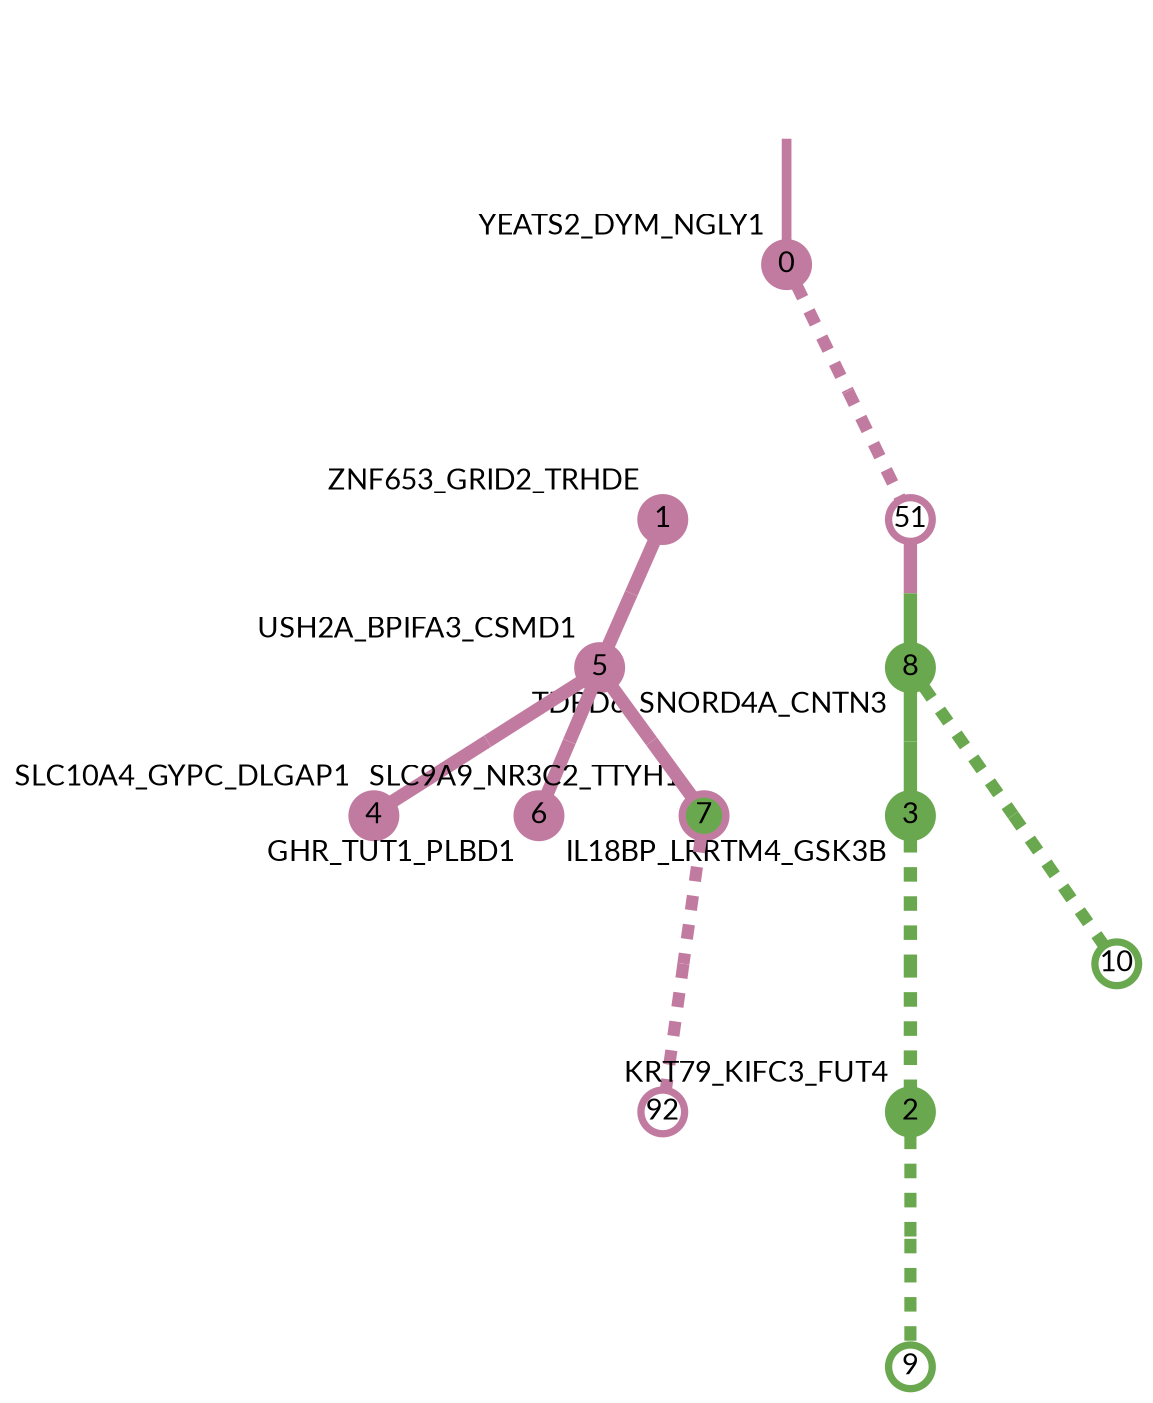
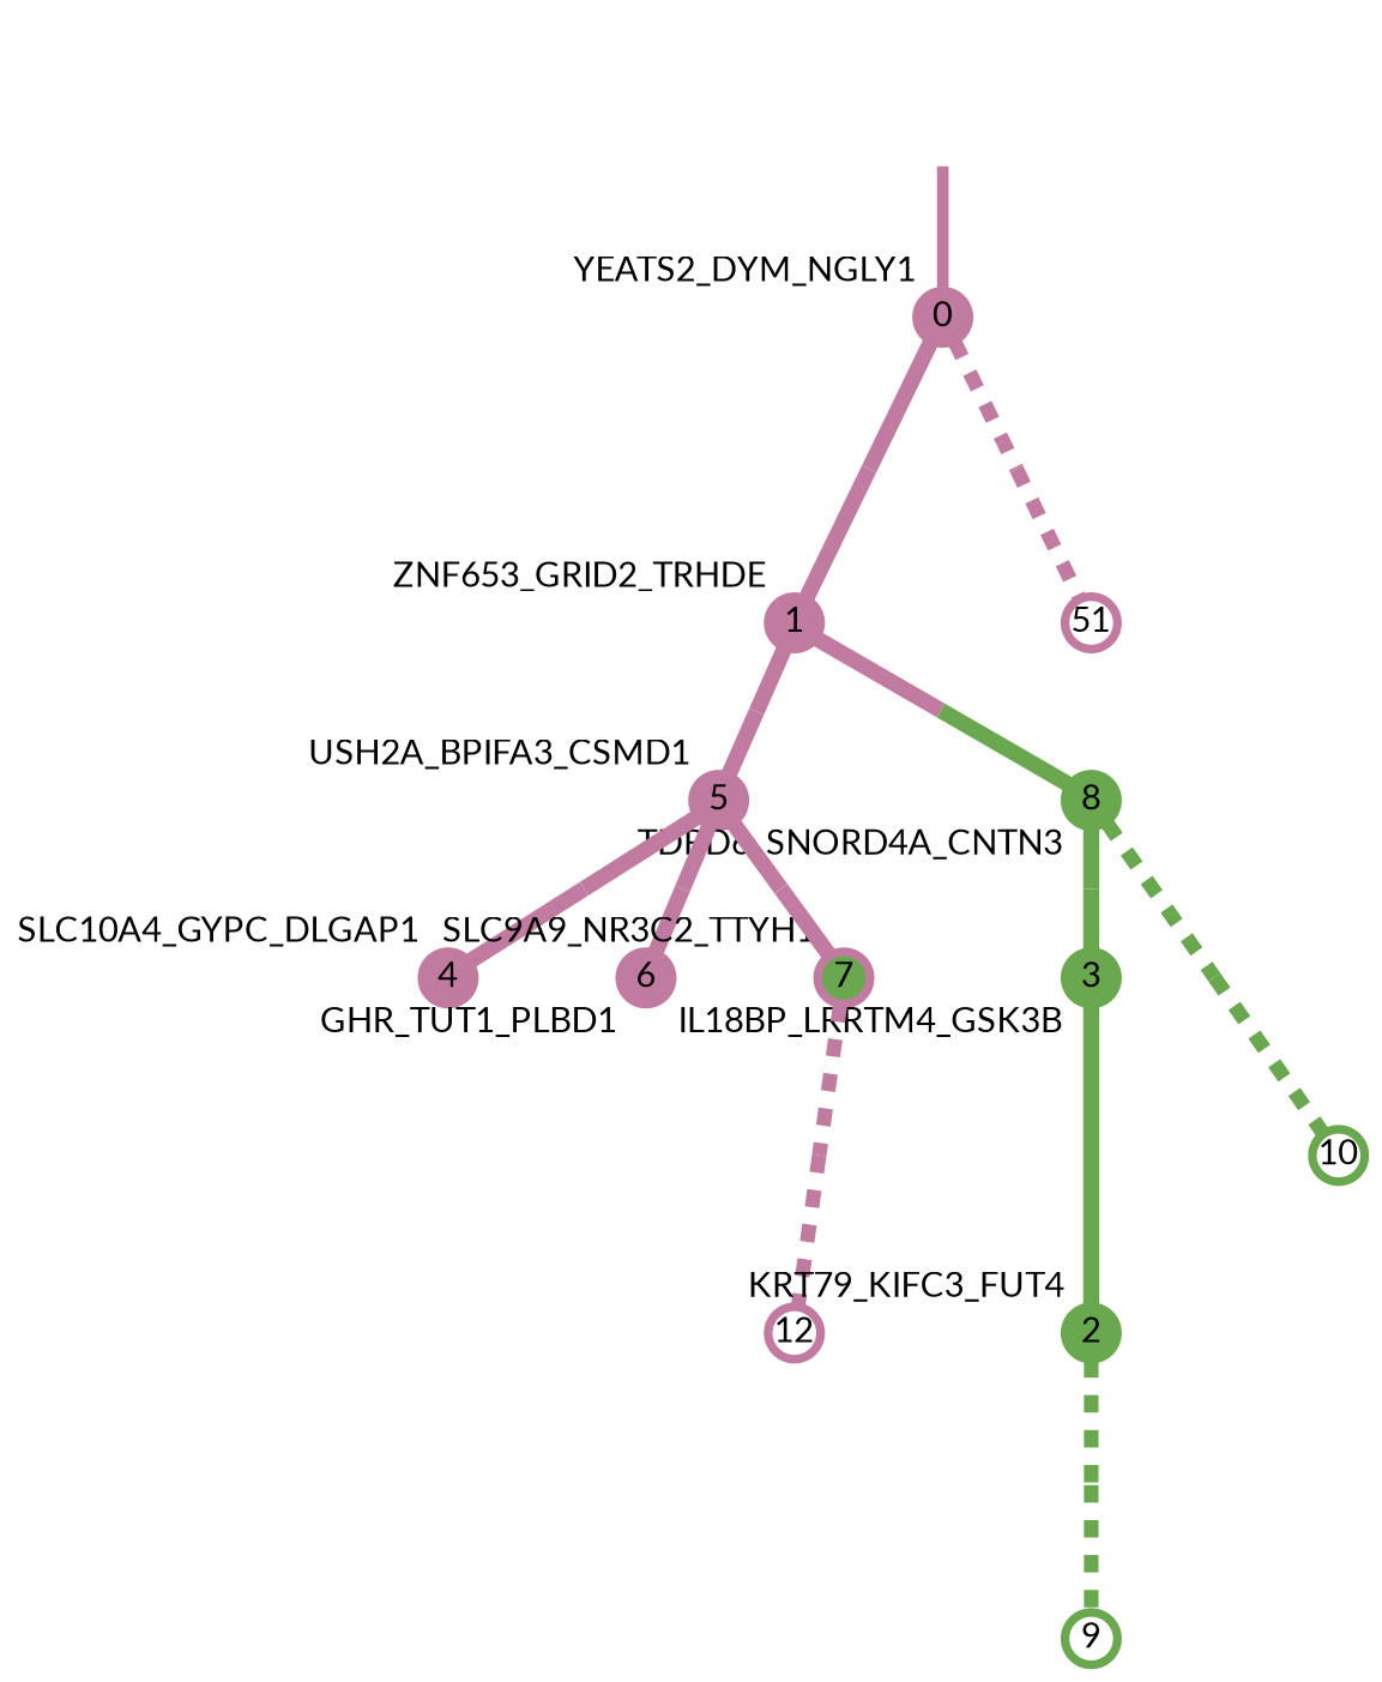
  strict digraph {
    forcelabels=true
    nodesep=0.7
    rankdir=TB
    ranksep=0.6
    splines=false
    node [color="#c27ba0ff" fillcolor="#c27ba0ff" fixedsize=true fontname=Lato fontsize="12pt" penwidth=3 shape=circle style=filled]
    edge [arrowsize=0 color="#c27ba0ff;0.5:#c27ba0ff" minlen=2.0 penwidth=5.5 style=solid]
    0 [height=0.25 xlabel=YEATS2_DYM_NGLY1]
    1 [height=0.25 xlabel=ZNF653_GRID2_TRHDE]
    n3 [height=0.25 label=51 style=solid]
    5 [height=0.25 xlabel=USH2A_BPIFA3_CSMD1]
    8 [color="#6aa84fff" fillcolor="#6aa84fff" height=0.25 xlabel=TDRD6_SNORD4A_CNTN3]
    4 [height=0.25 xlabel=SLC10A4_GYPC_DLGAP1]
    6 [height=0.25 xlabel=GHR_TUT1_PLBD1]
    7 [fillcolor="#6aa84fff" height=0.25 xlabel=SLC9A9_NR3C2_TTYH1]
    3 [color="#6aa84fff" fillcolor="#6aa84fff" height=0.25 xlabel=IL18BP_LRRTM4_GSK3B]
    10 [color="#6aa84fff" fillcolor="#6aa84fff" height=0.25 style=solid]
-   12 [height=0.25 style=solid label=92]
+   12 [height=0.25 style=solid]
    2 [color="#6aa84fff" fillcolor="#6aa84fff" height=0.25 xlabel=KRT79_KIFC3_FUT4]
    9 [color="#6aa84fff" fillcolor="#6aa84fff" height=0.25 style=solid]
    normal [style=invis xlabel=YEATS2_DYM_NGLY1 color="" fillcolor="" fixedsize="" fontname="" fontsize="" shape=""]
+   0 -> 1
    0 -> n3 [penwidth=5 style=dashed]
    1 -> 5 [minlen=1.399999976158142]
-   n3 -> 8 [color="#c27ba0ff;0.5:#6aa84fff" minlen=1.0]
+   1 -> 8 [color="#c27ba0ff;0.5:#6aa84fff" minlen=1.0]
    5 -> 4 [minlen=1.399999976158142]
    5 -> 6 [minlen=1.0]
    5 -> 7 [minlen=1.0]
    8 -> 3 [color="#6aa84fff;0.5:#6aa84fff" minlen=1.399999976158142]
    8 -> 10 [color="#6aa84fff;0.5:#6aa84fff" penwidth=5 style=dashed]
    7 -> 12 [penwidth=5 style=dashed]
-   3 -> 2 [color="#6aa84fff;0.5:#6aa84fff" style=dashed]
+   3 -> 2 [color="#6aa84fff;0.5:#6aa84fff"]
    2 -> 9 [color="#6aa84fff;0.5:#6aa84fff" penwidth=5 style=dashed]
    normal -> 0 [color="#c27ba0ff" penwidth=4 minlen=""]
  }
